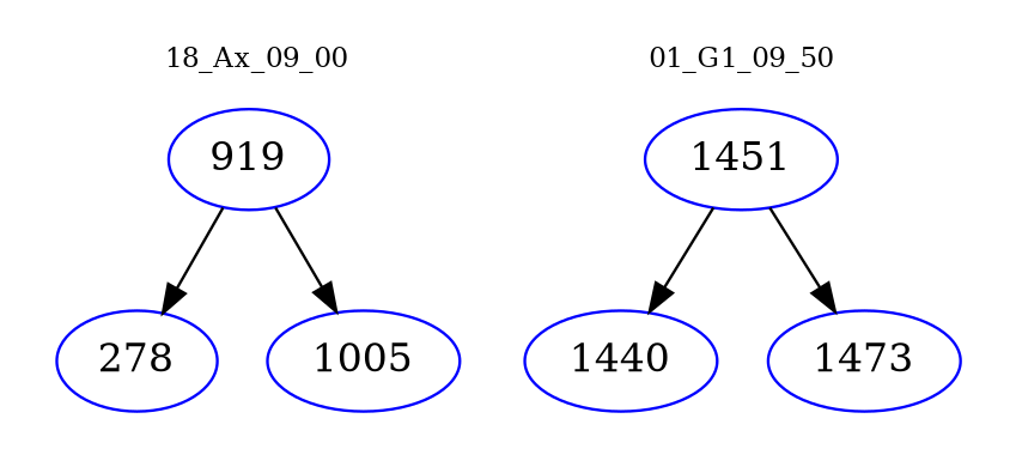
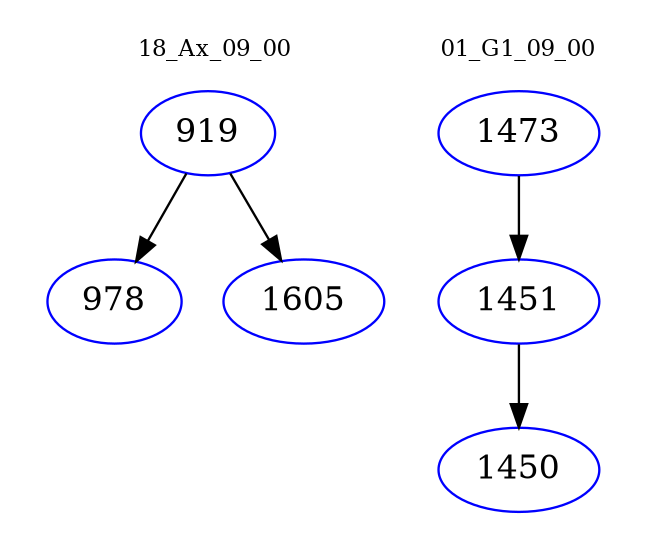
  digraph {
    node [color=blue]
    edge [color=black]
    n1 [label=919]
-   n2 [label=278]
-   n3 [label=1005]
+   n2 [label=978]
+   n3 [label=1605]
    n4 [label=1451]
-   n5 [label=1440]
+   n5 [label=1450]
    n6 [label=1473]
    subgraph cluster_1 {
      color=white
      fontsize=10
      label="18_Ax_09_00"
      n1
      n2
      n3
    }
    subgraph cluster_2 {
      color=white
      fontsize=10
-     label="01_G1_09_50"
+     label="01_G1_09_00"
      n4
      n5
      n6
    }
    n1 -> n2
    n1 -> n3
    n4 -> n5
-   n4 -> n6
+   n6 -> n4
  }
